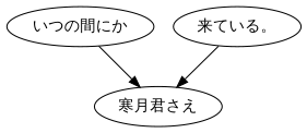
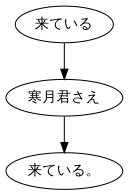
  digraph {
-   n1 [label="いつの間にか"]
+   n1 [label="来ている"]
    n2 [label="寒月君さえ"]
    n3 [label="来ている。"]
    n1 -> n2
-   n3 -> n2
+   n2 -> n3
  }
